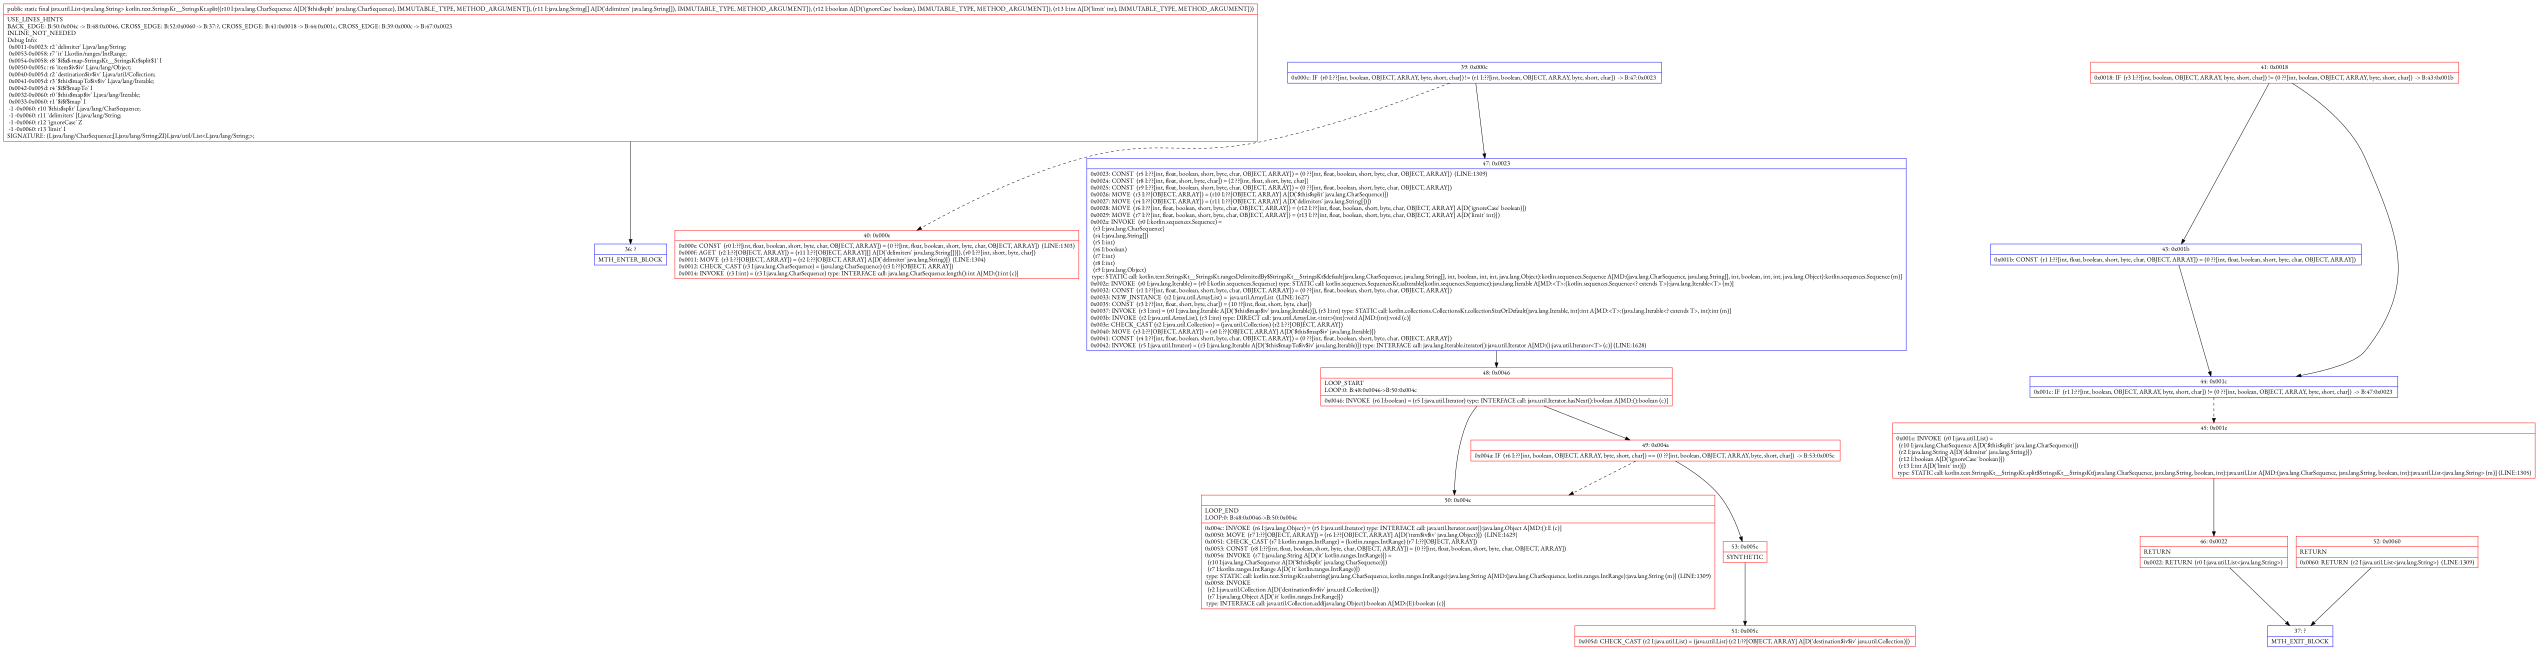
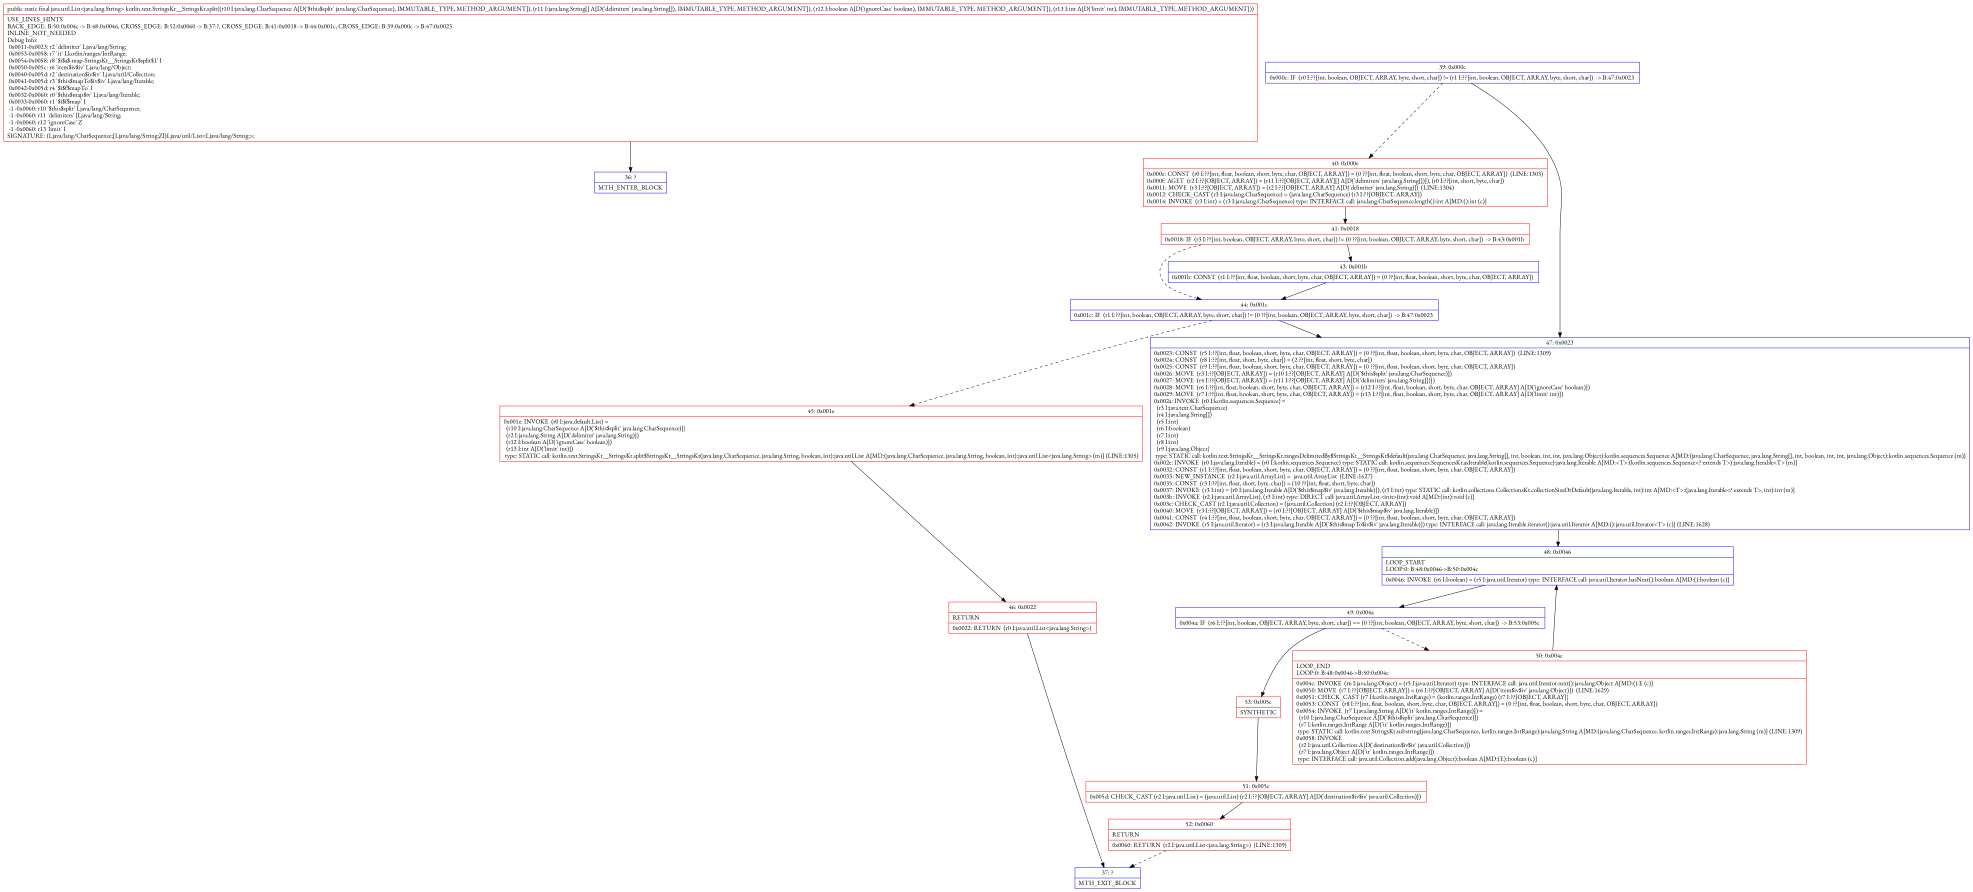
  digraph {
    fontname="EB Garamond"
    node [color=red fontname="EB Garamond" shape=record]
    edge [fontname="EB Garamond"]
    n1 [color=blue label="{36\:\ ?|MTH_ENTER_BLOCK\l}"]
    n2 [color=blue label="{39\:\ 0x000c|0x000c: IF  (r0 I:??[int, boolean, OBJECT, ARRAY, byte, short, char]) != (r1 I:??[int, boolean, OBJECT, ARRAY, byte, short, char])  \-\> B:47:0x0023 \l}"]
    n3 [label="{40\:\ 0x000e|0x000e: CONST  (r0 I:??[int, float, boolean, short, byte, char, OBJECT, ARRAY]) = (0 ??[int, float, boolean, short, byte, char, OBJECT, ARRAY])  (LINE:1303)\l0x000f: AGET  (r2 I:??[OBJECT, ARRAY]) = (r11 I:??[OBJECT, ARRAY][] A[D('delimiters' java.lang.String[])]), (r0 I:??[int, short, byte, char]) \l0x0011: MOVE  (r3 I:??[OBJECT, ARRAY]) = (r2 I:??[OBJECT, ARRAY] A[D('delimiter' java.lang.String)])  (LINE:1304)\l0x0012: CHECK_CAST (r3 I:java.lang.CharSequence) = (java.lang.CharSequence) (r3 I:??[OBJECT, ARRAY]) \l0x0014: INVOKE  (r3 I:int) = (r3 I:java.lang.CharSequence) type: INTERFACE call: java.lang.CharSequence.length():int A[MD:():int (c)]\l}"]
-   n4 [color=blue label="{47\:\ 0x0023|0x0023: CONST  (r5 I:??[int, float, boolean, short, byte, char, OBJECT, ARRAY]) = (0 ??[int, float, boolean, short, byte, char, OBJECT, ARRAY])  (LINE:1309)\l0x0024: CONST  (r8 I:??[int, float, short, byte, char]) = (2 ??[int, float, short, byte, char]) \l0x0025: CONST  (r9 I:??[int, float, boolean, short, byte, char, OBJECT, ARRAY]) = (0 ??[int, float, boolean, short, byte, char, OBJECT, ARRAY]) \l0x0026: MOVE  (r3 I:??[OBJECT, ARRAY]) = (r10 I:??[OBJECT, ARRAY] A[D('$this$split' java.lang.CharSequence)]) \l0x0027: MOVE  (r4 I:??[OBJECT, ARRAY]) = (r11 I:??[OBJECT, ARRAY] A[D('delimiters' java.lang.String[])]) \l0x0028: MOVE  (r6 I:??[int, float, boolean, short, byte, char, OBJECT, ARRAY]) = (r12 I:??[int, float, boolean, short, byte, char, OBJECT, ARRAY] A[D('ignoreCase' boolean)]) \l0x0029: MOVE  (r7 I:??[int, float, boolean, short, byte, char, OBJECT, ARRAY]) = (r13 I:??[int, float, boolean, short, byte, char, OBJECT, ARRAY] A[D('limit' int)]) \l0x002a: INVOKE  (r0 I:kotlin.sequences.Sequence) = \l  (r3 I:java.lang.CharSequence)\l  (r4 I:java.lang.String[])\l  (r5 I:int)\l  (r6 I:boolean)\l  (r7 I:int)\l  (r8 I:int)\l  (r9 I:java.lang.Object)\l type: STATIC call: kotlin.text.StringsKt__StringsKt.rangesDelimitedBy$StringsKt__StringsKt$default(java.lang.CharSequence, java.lang.String[], int, boolean, int, int, java.lang.Object):kotlin.sequences.Sequence A[MD:(java.lang.CharSequence, java.lang.String[], int, boolean, int, int, java.lang.Object):kotlin.sequences.Sequence (m)]\l0x002e: INVOKE  (r0 I:java.lang.Iterable) = (r0 I:kotlin.sequences.Sequence) type: STATIC call: kotlin.sequences.SequencesKt.asIterable(kotlin.sequences.Sequence):java.lang.Iterable A[MD:\<T\>:(kotlin.sequences.Sequence\<? extends T\>):java.lang.Iterable\<T\> (m)]\l0x0032: CONST  (r1 I:??[int, float, boolean, short, byte, char, OBJECT, ARRAY]) = (0 ??[int, float, boolean, short, byte, char, OBJECT, ARRAY]) \l0x0033: NEW_INSTANCE  (r2 I:java.util.ArrayList) =  java.util.ArrayList  (LINE:1627)\l0x0035: CONST  (r3 I:??[int, float, short, byte, char]) = (10 ??[int, float, short, byte, char]) \l0x0037: INVOKE  (r3 I:int) = (r0 I:java.lang.Iterable A[D('$this$map$iv' java.lang.Iterable)]), (r3 I:int) type: STATIC call: kotlin.collections.CollectionsKt.collectionSizeOrDefault(java.lang.Iterable, int):int A[MD:\<T\>:(java.lang.Iterable\<? extends T\>, int):int (m)]\l0x003b: INVOKE  (r2 I:java.util.ArrayList), (r3 I:int) type: DIRECT call: java.util.ArrayList.\<init\>(int):void A[MD:(int):void (c)]\l0x003e: CHECK_CAST (r2 I:java.util.Collection) = (java.util.Collection) (r2 I:??[OBJECT, ARRAY]) \l0x0040: MOVE  (r3 I:??[OBJECT, ARRAY]) = (r0 I:??[OBJECT, ARRAY] A[D('$this$map$iv' java.lang.Iterable)]) \l0x0041: CONST  (r4 I:??[int, float, boolean, short, byte, char, OBJECT, ARRAY]) = (0 ??[int, float, boolean, short, byte, char, OBJECT, ARRAY]) \l0x0042: INVOKE  (r5 I:java.util.Iterator) = (r3 I:java.lang.Iterable A[D('$this$mapTo$iv$iv' java.lang.Iterable)]) type: INTERFACE call: java.lang.Iterable.iterator():java.util.Iterator A[MD:():java.util.Iterator\<T\> (c)] (LINE:1628)\l}"]
+   n4 [color=blue label="{47\:\ 0x0023|0x0023: CONST  (r5 I:??[int, float, boolean, short, byte, char, OBJECT, ARRAY]) = (0 ??[int, float, boolean, short, byte, char, OBJECT, ARRAY])  (LINE:1309)\l0x0024: CONST  (r8 I:??[int, float, short, byte, char]) = (2 ??[int, float, short, byte, char]) \l0x0025: CONST  (r9 I:??[int, float, boolean, short, byte, char, OBJECT, ARRAY]) = (0 ??[int, float, boolean, short, byte, char, OBJECT, ARRAY]) \l0x0026: MOVE  (r3 I:??[OBJECT, ARRAY]) = (r10 I:??[OBJECT, ARRAY] A[D('$this$split' java.lang.CharSequence)]) \l0x0027: MOVE  (r4 I:??[OBJECT, ARRAY]) = (r11 I:??[OBJECT, ARRAY] A[D('delimiters' java.lang.String[])]) \l0x0028: MOVE  (r6 I:??[int, float, boolean, short, byte, char, OBJECT, ARRAY]) = (r12 I:??[int, float, boolean, short, byte, char, OBJECT, ARRAY] A[D('ignoreCase' boolean)]) \l0x0029: MOVE  (r7 I:??[int, float, boolean, short, byte, char, OBJECT, ARRAY]) = (r13 I:??[int, float, boolean, short, byte, char, OBJECT, ARRAY] A[D('limit' int)]) \l0x002a: INVOKE  (r0 I:kotlin.sequences.Sequence) = \l  (r3 I:java.text.CharSequence)\l  (r4 I:java.lang.String[])\l  (r5 I:int)\l  (r6 I:boolean)\l  (r7 I:int)\l  (r8 I:int)\l  (r9 I:java.lang.Object)\l type: STATIC call: kotlin.text.StringsKt__StringsKt.rangesDelimitedBy$StringsKt__StringsKt$default(java.lang.CharSequence, java.lang.String[], int, boolean, int, int, java.lang.Object):kotlin.sequences.Sequence A[MD:(java.lang.CharSequence, java.lang.String[], int, boolean, int, int, java.lang.Object):kotlin.sequences.Sequence (m)]\l0x002e: INVOKE  (r0 I:java.lang.Iterable) = (r0 I:kotlin.sequences.Sequence) type: STATIC call: kotlin.sequences.SequencesKt.asIterable(kotlin.sequences.Sequence):java.lang.Iterable A[MD:\<T\>:(kotlin.sequences.Sequence\<? extends T\>):java.lang.Iterable\<T\> (m)]\l0x0032: CONST  (r1 I:??[int, float, boolean, short, byte, char, OBJECT, ARRAY]) = (0 ??[int, float, boolean, short, byte, char, OBJECT, ARRAY]) \l0x0033: NEW_INSTANCE  (r2 I:java.util.ArrayList) =  java.util.ArrayList  (LINE:1627)\l0x0035: CONST  (r3 I:??[int, float, short, byte, char]) = (10 ??[int, float, short, byte, char]) \l0x0037: INVOKE  (r3 I:int) = (r0 I:java.lang.Iterable A[D('$this$map$iv' java.lang.Iterable)]), (r3 I:int) type: STATIC call: kotlin.collections.CollectionsKt.collectionSizeOrDefault(java.lang.Iterable, int):int A[MD:\<T\>:(java.lang.Iterable\<? extends T\>, int):int (m)]\l0x003b: INVOKE  (r2 I:java.util.ArrayList), (r3 I:int) type: DIRECT call: java.util.ArrayList.\<init\>(int):void A[MD:(int):void (c)]\l0x003e: CHECK_CAST (r2 I:java.util.Collection) = (java.util.Collection) (r2 I:??[OBJECT, ARRAY]) \l0x0040: MOVE  (r3 I:??[OBJECT, ARRAY]) = (r0 I:??[OBJECT, ARRAY] A[D('$this$map$iv' java.lang.Iterable)]) \l0x0041: CONST  (r4 I:??[int, float, boolean, short, byte, char, OBJECT, ARRAY]) = (0 ??[int, float, boolean, short, byte, char, OBJECT, ARRAY]) \l0x0042: INVOKE  (r5 I:java.util.Iterator) = (r3 I:java.lang.Iterable A[D('$this$mapTo$iv$iv' java.lang.Iterable)]) type: INTERFACE call: java.lang.Iterable.iterator():java.util.Iterator A[MD:():java.util.Iterator\<T\> (c)] (LINE:1628)\l}"]
    n5 [label="{41\:\ 0x0018|0x0018: IF  (r3 I:??[int, boolean, OBJECT, ARRAY, byte, short, char]) != (0 ??[int, boolean, OBJECT, ARRAY, byte, short, char])  \-\> B:43:0x001b \l}"]
-   n6 [label="{48\:\ 0x0046|LOOP_START\lLOOP:0: B:48:0x0046\-\>B:50:0x004c\l|0x0046: INVOKE  (r6 I:boolean) = (r5 I:java.util.Iterator) type: INTERFACE call: java.util.Iterator.hasNext():boolean A[MD:():boolean (c)]\l}"]
+   n6 [color=blue label="{48\:\ 0x0046|LOOP_START\lLOOP:0: B:48:0x0046\-\>B:50:0x004c\l|0x0046: INVOKE  (r6 I:boolean) = (r5 I:java.util.Iterator) type: INTERFACE call: java.util.Iterator.hasNext():boolean A[MD:():boolean (c)]\l}"]
    n7 [color=blue label="{43\:\ 0x001b|0x001b: CONST  (r1 I:??[int, float, boolean, short, byte, char, OBJECT, ARRAY]) = (0 ??[int, float, boolean, short, byte, char, OBJECT, ARRAY]) \l}"]
    n8 [color=blue label="{44\:\ 0x001c|0x001c: IF  (r1 I:??[int, boolean, OBJECT, ARRAY, byte, short, char]) != (0 ??[int, boolean, OBJECT, ARRAY, byte, short, char])  \-\> B:47:0x0023 \l}"]
-   n9 [label="{45\:\ 0x001e|0x001e: INVOKE  (r0 I:java.util.List) = \l  (r10 I:java.lang.CharSequence A[D('$this$split' java.lang.CharSequence)])\l  (r2 I:java.lang.String A[D('delimiter' java.lang.String)])\l  (r12 I:boolean A[D('ignoreCase' boolean)])\l  (r13 I:int A[D('limit' int)])\l type: STATIC call: kotlin.text.StringsKt__StringsKt.split$StringsKt__StringsKt(java.lang.CharSequence, java.lang.String, boolean, int):java.util.List A[MD:(java.lang.CharSequence, java.lang.String, boolean, int):java.util.List\<java.lang.String\> (m)] (LINE:1305)\l}"]
+   n9 [label="{45\:\ 0x001e|0x001e: INVOKE  (r0 I:java.default.List) = \l  (r10 I:java.lang.CharSequence A[D('$this$split' java.lang.CharSequence)])\l  (r2 I:java.lang.String A[D('delimiter' java.lang.String)])\l  (r12 I:boolean A[D('ignoreCase' boolean)])\l  (r13 I:int A[D('limit' int)])\l type: STATIC call: kotlin.text.StringsKt__StringsKt.split$StringsKt__StringsKt(java.lang.CharSequence, java.lang.String, boolean, int):java.util.List A[MD:(java.lang.CharSequence, java.lang.String, boolean, int):java.util.List\<java.lang.String\> (m)] (LINE:1305)\l}"]
    n10 [label="{46\:\ 0x0022|RETURN\l|0x0022: RETURN  (r0 I:java.util.List\<java.lang.String\>) \l}"]
    n11 [color=blue label="{37\:\ ?|MTH_EXIT_BLOCK\l}"]
-   n12 [label="{49\:\ 0x004a|0x004a: IF  (r6 I:??[int, boolean, OBJECT, ARRAY, byte, short, char]) == (0 ??[int, boolean, OBJECT, ARRAY, byte, short, char])  \-\> B:53:0x005c \l}"]
+   n12 [color=blue label="{49\:\ 0x004a|0x004a: IF  (r6 I:??[int, boolean, OBJECT, ARRAY, byte, short, char]) == (0 ??[int, boolean, OBJECT, ARRAY, byte, short, char])  \-\> B:53:0x005c \l}"]
    n13 [label="{50\:\ 0x004c|LOOP_END\lLOOP:0: B:48:0x0046\-\>B:50:0x004c\l|0x004c: INVOKE  (r6 I:java.lang.Object) = (r5 I:java.util.Iterator) type: INTERFACE call: java.util.Iterator.next():java.lang.Object A[MD:():E (c)]\l0x0050: MOVE  (r7 I:??[OBJECT, ARRAY]) = (r6 I:??[OBJECT, ARRAY] A[D('item$iv$iv' java.lang.Object)])  (LINE:1629)\l0x0051: CHECK_CAST (r7 I:kotlin.ranges.IntRange) = (kotlin.ranges.IntRange) (r7 I:??[OBJECT, ARRAY]) \l0x0053: CONST  (r8 I:??[int, float, boolean, short, byte, char, OBJECT, ARRAY]) = (0 ??[int, float, boolean, short, byte, char, OBJECT, ARRAY]) \l0x0054: INVOKE  (r7 I:java.lang.String A[D('it' kotlin.ranges.IntRange)]) = \l  (r10 I:java.lang.CharSequence A[D('$this$split' java.lang.CharSequence)])\l  (r7 I:kotlin.ranges.IntRange A[D('it' kotlin.ranges.IntRange)])\l type: STATIC call: kotlin.text.StringsKt.substring(java.lang.CharSequence, kotlin.ranges.IntRange):java.lang.String A[MD:(java.lang.CharSequence, kotlin.ranges.IntRange):java.lang.String (m)] (LINE:1309)\l0x0058: INVOKE  \l  (r2 I:java.util.Collection A[D('destination$iv$iv' java.util.Collection)])\l  (r7 I:java.lang.Object A[D('it' kotlin.ranges.IntRange)])\l type: INTERFACE call: java.util.Collection.add(java.lang.Object):boolean A[MD:(E):boolean (c)]\l}"]
    n14 [label="{53\:\ 0x005c|SYNTHETIC\l}"]
    n15 [label="{51\:\ 0x005c|0x005d: CHECK_CAST (r2 I:java.util.List) = (java.util.List) (r2 I:??[OBJECT, ARRAY] A[D('destination$iv$iv' java.util.Collection)]) \l}"]
    n16 [label="{52\:\ 0x0060|RETURN\l|0x0060: RETURN  (r2 I:java.util.List\<java.lang.String\>)  (LINE:1309)\l}"]
    n17 [label="{public static final java.util.List\<java.lang.String\> kotlin.text.StringsKt__StringsKt.split((r10 I:java.lang.CharSequence A[D('$this$split' java.lang.CharSequence), IMMUTABLE_TYPE, METHOD_ARGUMENT]), (r11 I:java.lang.String[] A[D('delimiters' java.lang.String[]), IMMUTABLE_TYPE, METHOD_ARGUMENT]), (r12 I:boolean A[D('ignoreCase' boolean), IMMUTABLE_TYPE, METHOD_ARGUMENT]), (r13 I:int A[D('limit' int), IMMUTABLE_TYPE, METHOD_ARGUMENT]))  | USE_LINES_HINTS\lBACK_EDGE: B:50:0x004c \-\> B:48:0x0046, CROSS_EDGE: B:52:0x0060 \-\> B:37:?, CROSS_EDGE: B:41:0x0018 \-\> B:44:0x001c, CROSS_EDGE: B:39:0x000c \-\> B:47:0x0023\lINLINE_NOT_NEEDED\lDebug Info:\l  0x0011\-0x0023: r2 'delimiter' Ljava\/lang\/String;\l  0x0053\-0x0058: r7 'it' Lkotlin\/ranges\/IntRange;\l  0x0054\-0x0058: r8 '$i$a$\-map\-StringsKt__StringsKt$split$1' I\l  0x0050\-0x005c: r6 'item$iv$iv' Ljava\/lang\/Object;\l  0x0040\-0x005d: r2 'destination$iv$iv' Ljava\/util\/Collection;\l  0x0041\-0x005d: r3 '$this$mapTo$iv$iv' Ljava\/lang\/Iterable;\l  0x0042\-0x005d: r4 '$i$f$mapTo' I\l  0x0032\-0x0060: r0 '$this$map$iv' Ljava\/lang\/Iterable;\l  0x0033\-0x0060: r1 '$i$f$map' I\l  \-1 \-0x0060: r10 '$this$split' Ljava\/lang\/CharSequence;\l  \-1 \-0x0060: r11 'delimiters' [Ljava\/lang\/String;\l  \-1 \-0x0060: r12 'ignoreCase' Z\l  \-1 \-0x0060: r13 'limit' I\lSIGNATURE: (Ljava\/lang\/CharSequence;[Ljava\/lang\/String;ZI)Ljava\/util\/List\<Ljava\/lang\/String;\>;\l}"]
    n2 -> n3 [style=dashed]
    n2 -> n4
+   n3 -> n5
    n4 -> n6
    n5 -> n7
-   n5 -> n8 [style=solid]
+   n5 -> n8 [style=dashed]
    n6 -> n12
    n7 -> n8
+   n8 -> n4
    n8 -> n9 [style=dashed]
    n9 -> n10
    n10 -> n11
    n12 -> n13 [style=dashed]
    n12 -> n14
-   n6 -> n13
+   n13 -> n6
    n14 -> n15
-   n16 -> n11
+   n15 -> n16
+   n16 -> n11 [style=dashed]
    n17 -> n1
  }
